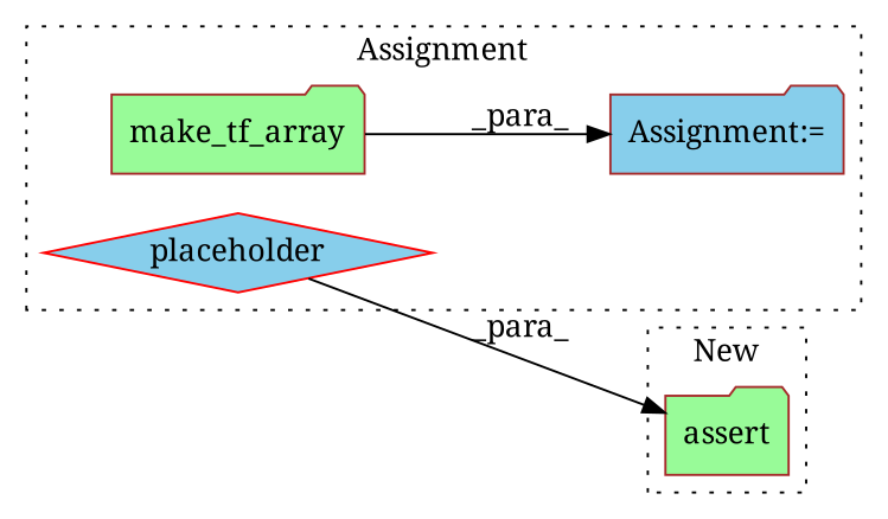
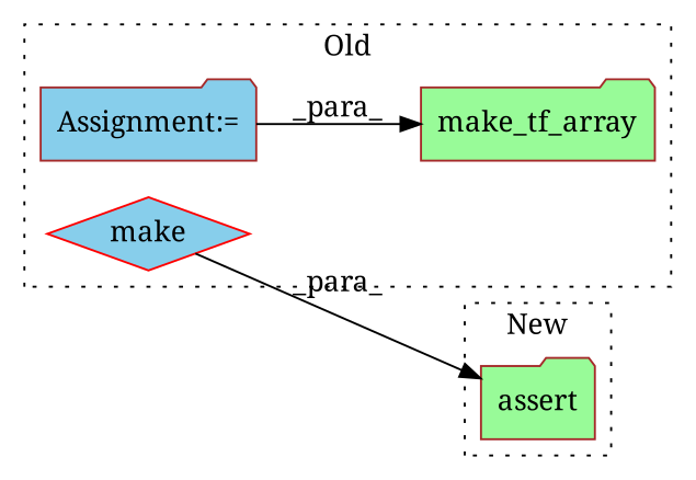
  digraph {
    fontname="Noto Serif"
    rankdir=LR
    node [a=32 color=brown fillcolor=palegreen fontname="Noto Serif" shape=folder style=filled]
    edge [fontname="Noto Serif" style=solid]
    n1 [l="14,1" label=make_tf_array s="5435,5458"]
-   n2 [color=red fillcolor=skyblue l="12,1" label=placeholder s="5390,5420" shape=diamond]
+   n2 [color=red fillcolor=skyblue l="12,1" label=make s="5390,5420" shape=diamond]
    n3 [a=7 fillcolor=skyblue l=1 label="Assignment:=" s=5378]
    n4 [l="16,1" label=assert s="5999,6053"]
    subgraph cluster_1 {
-     label=Assignment
+     label=Old
      style=dotted
      n1
      n2
      n3
    }
    subgraph cluster_2 {
      label=New
      style=dotted
      n4
    }
    n2 -> n4 [label=_para_]
-   n1 -> n3 [label=_para_]
+   n3 -> n1 [label=_para_]
  }
